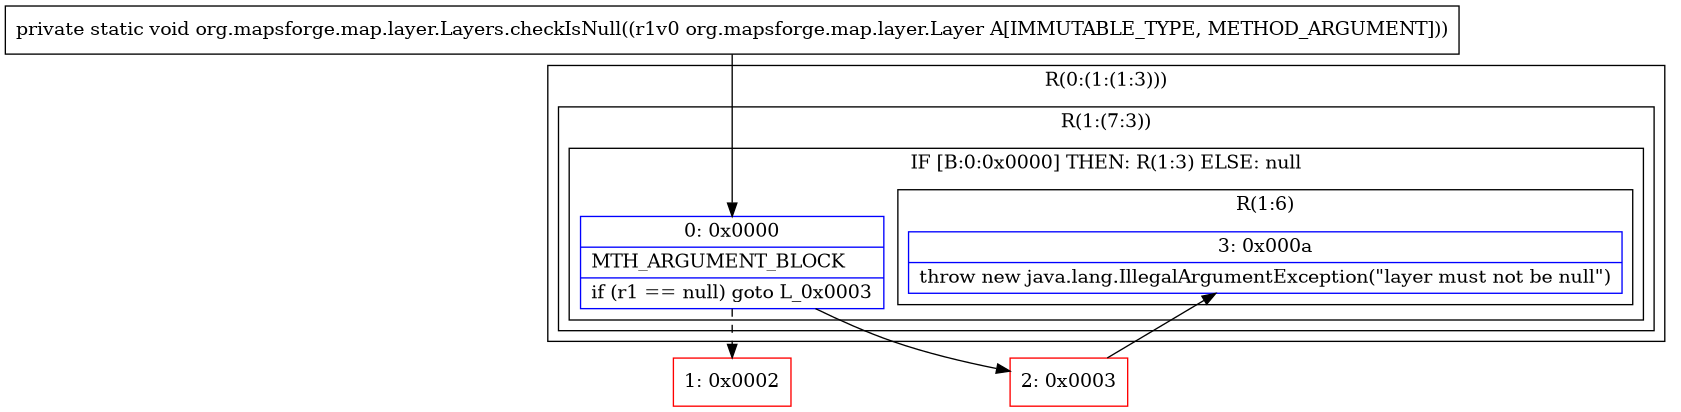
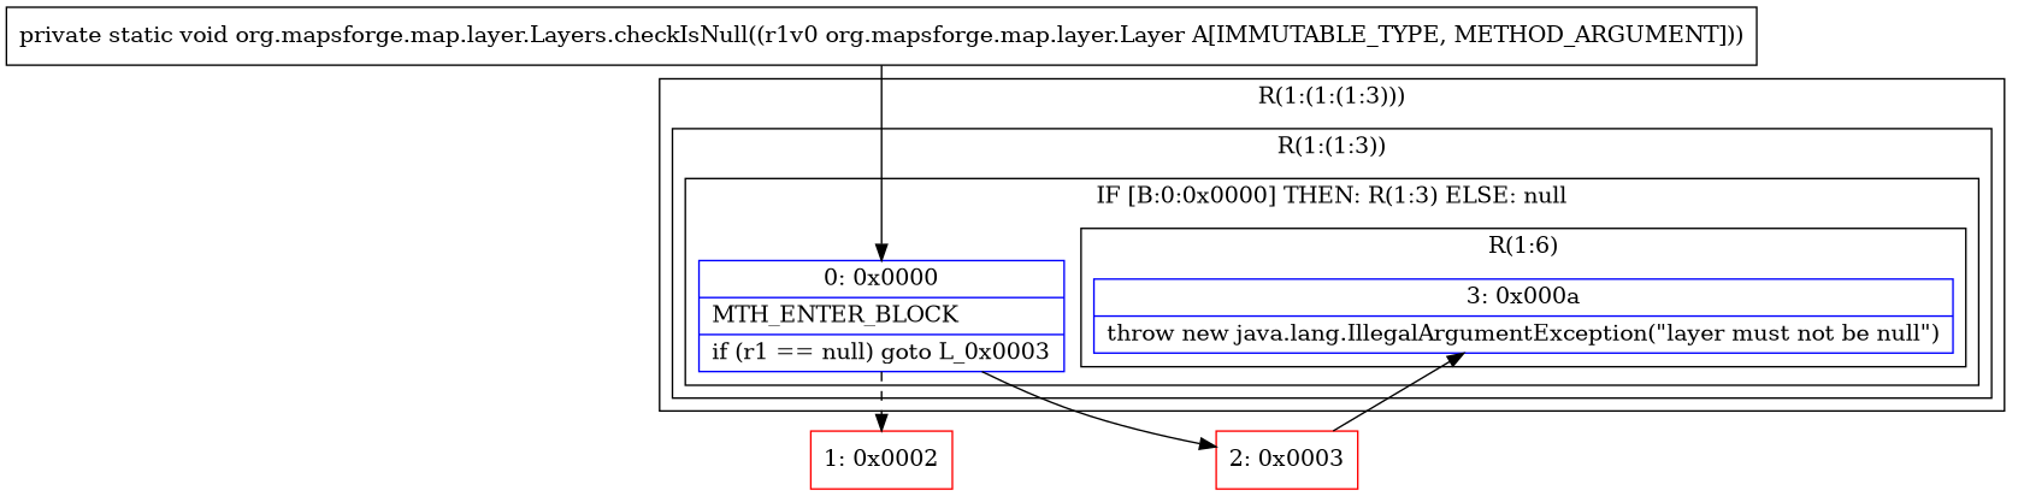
  digraph {
    node [color=blue shape=record]
    n1 [label="{3\:\ 0x000a|throw new java.lang.IllegalArgumentException(\"layer must not be null\")\l}"]
-   n2 [label="{0\:\ 0x0000|MTH_ARGUMENT_BLOCK\l|if (r1 == null) goto L_0x0003\l}"]
+   n2 [label="{0\:\ 0x0000|MTH_ENTER_BLOCK\l|if (r1 == null) goto L_0x0003\l}"]
    n3 [color=red label="{1\:\ 0x0002}"]
    n4 [color=red label="{2\:\ 0x0003}"]
    n5 [label="{private static void org.mapsforge.map.layer.Layers.checkIsNull((r1v0 org.mapsforge.map.layer.Layer A[IMMUTABLE_TYPE, METHOD_ARGUMENT])) }" color=""]
    subgraph cluster_1 {
-     label="R(0:(1:(1:3)))"
+     label="R(1:(1:(1:3)))"
      subgraph cluster_2 {
-       label="R(1:(7:3))"
+       label="R(1:(1:3))"
        subgraph cluster_3 {
          label="IF [B:0:0x0000] THEN: R(1:3) ELSE: null"
          n2
          subgraph cluster_4 {
            label="R(1:6)"
            n1
          }
        }
      }
    }
    n2 -> n3 [style=dashed]
    n2 -> n4
    n4 -> n1
    n5 -> n2
  }
